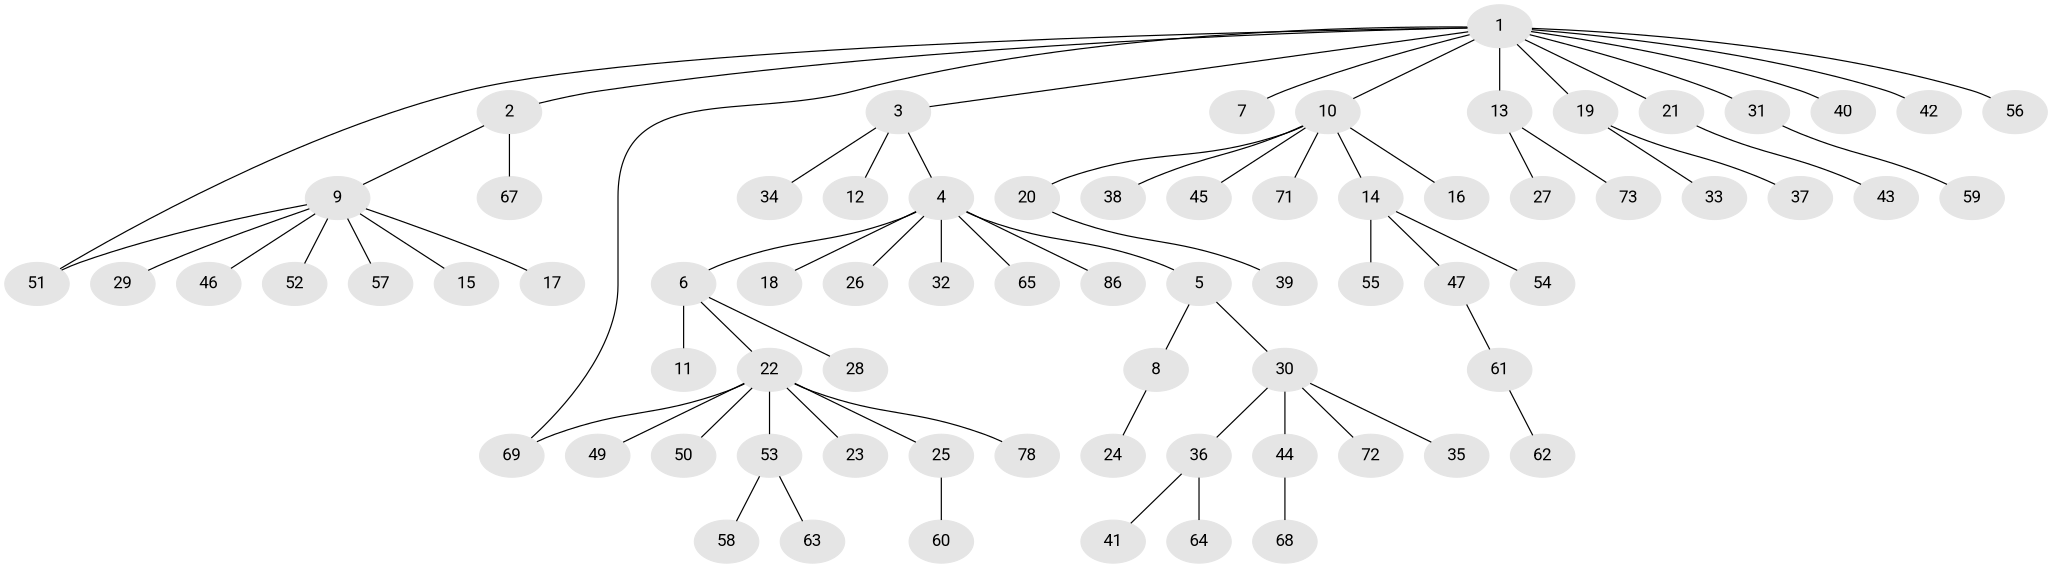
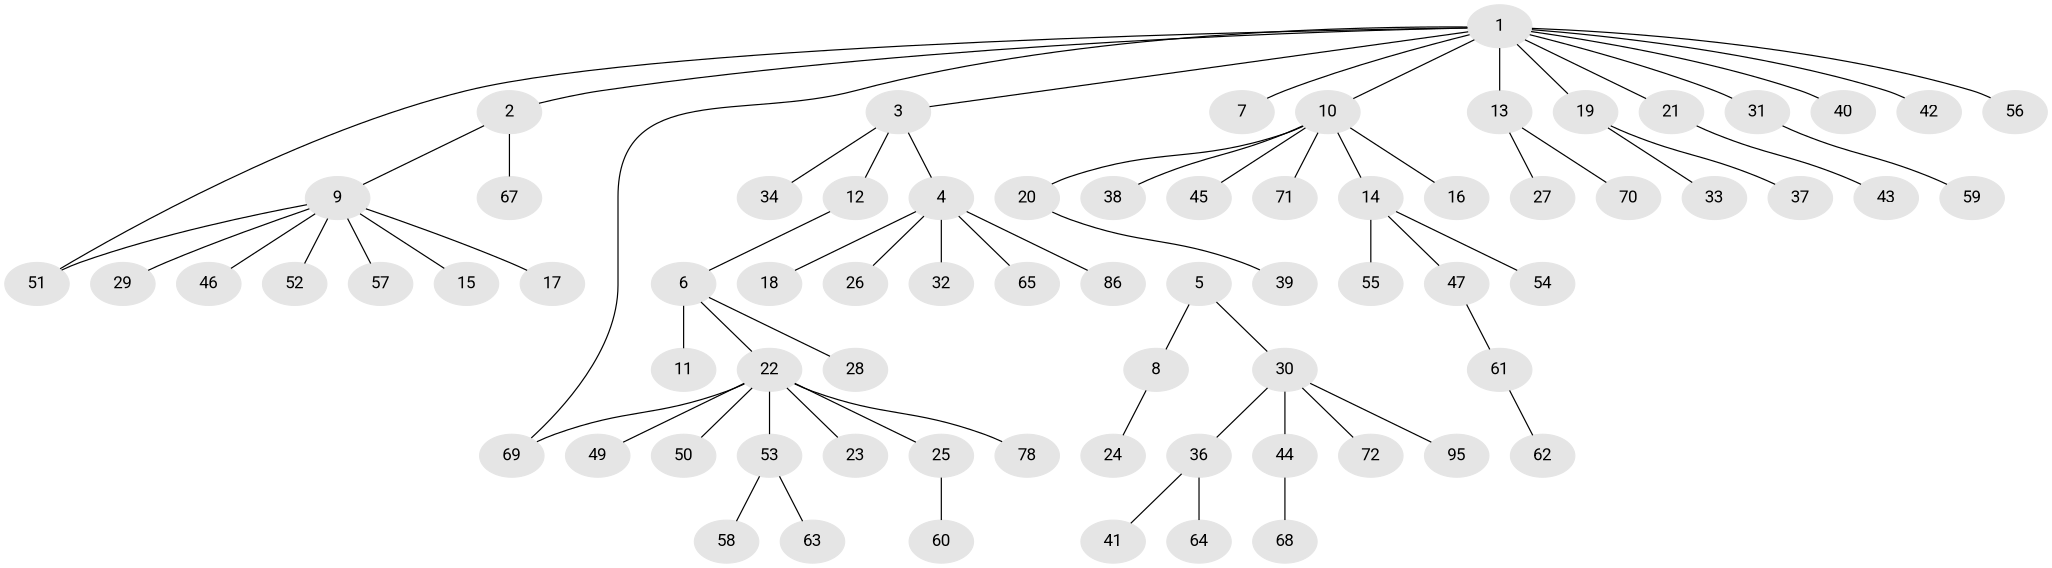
  graph {
    fontname=Roboto
    node [color=gray90 fontname=Roboto style=filled]
    edge [fontname=Roboto]
    1
    2
    3
    7
    10
    13
    19
    21
    31
    40
    42
    51
    56
    69
    9
    67
    4
    12
    34
    14
    16
    20
    38
    45
    71
    27
-   70 [label=73]
+   70
    47
    54
    55
    33
    37
    43
    59
    15
    17
    29
    46
    52
    57
    5
    6
    18
    26
    32
    65
    n47 [label=86]
    8
    30
    11
    22
    28
    24
-   35
+   35 [label=95]
    36
    44
    72
    23
    25
    n60 [label=78]
    49
    50
    53
    39
    61
    60
    58
    63
    41
    64
    68
    62
    1 -- 2
    1 -- 3
    1 -- 7
    1 -- 10
    1 -- 13
    1 -- 19
    1 -- 21
    1 -- 31
    1 -- 40
    1 -- 42
    1 -- 51
    1 -- 56
    1 -- 69
    2 -- 9
    2 -- 67
    3 -- 4
    3 -- 12
    3 -- 34
    10 -- 14
    10 -- 16
    10 -- 20
    10 -- 38
    10 -- 45
    10 -- 71
    13 -- 27
    13 -- 70
    19 -- 33
    19 -- 37
    21 -- 43
    31 -- 59
    9 -- 51
    9 -- 15
    9 -- 17
    9 -- 29
    9 -- 46
    9 -- 52
    9 -- 57
-   4 -- 5
-   4 -- 6
+   12 -- 6
    4 -- 18
    4 -- 26
    4 -- 32
    4 -- 65
    4 -- n47
    14 -- 47
    14 -- 54
    14 -- 55
    20 -- 39
    47 -- 61
    5 -- 8
    5 -- 30
    6 -- 11
    6 -- 22
    6 -- 28
    8 -- 24
    30 -- 35
    30 -- 36
    30 -- 44
    30 -- 72
    22 -- 69
    22 -- 23
    22 -- 25
    22 -- n60
    22 -- 49
    22 -- 50
    22 -- 53
    36 -- 41
    36 -- 64
    44 -- 68
    25 -- 60
    53 -- 58
    53 -- 63
    61 -- 62
  }
